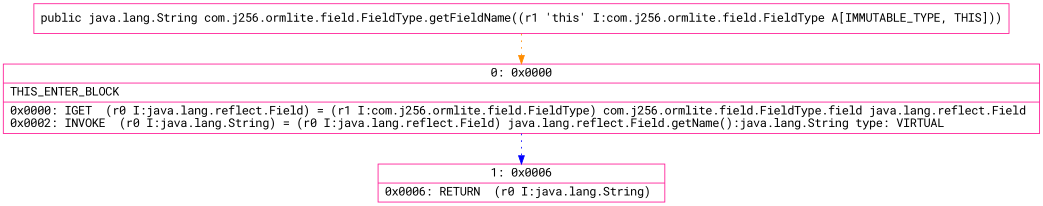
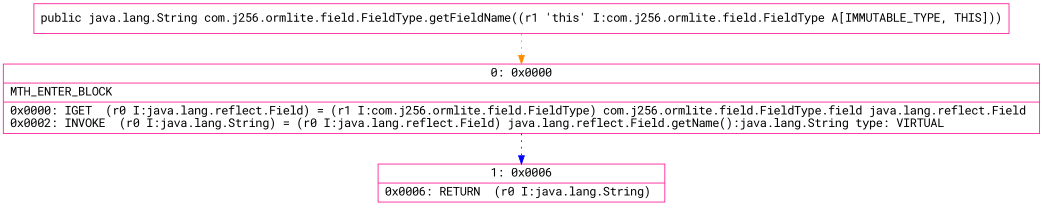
  digraph {
    fontname="Roboto Mono"
    node [shape=record color=deeppink fontname="Roboto Mono"]
    edge [style=dotted fontname="Roboto Mono"]
-   n1 [label="{0\:\ 0x0000|THIS_ENTER_BLOCK\l|0x0000: IGET  (r0 I:java.lang.reflect.Field) = (r1 I:com.j256.ormlite.field.FieldType) com.j256.ormlite.field.FieldType.field java.lang.reflect.Field \l0x0002: INVOKE  (r0 I:java.lang.String) = (r0 I:java.lang.reflect.Field) java.lang.reflect.Field.getName():java.lang.String type: VIRTUAL \l}"]
+   n1 [label="{0\:\ 0x0000|MTH_ENTER_BLOCK\l|0x0000: IGET  (r0 I:java.lang.reflect.Field) = (r1 I:com.j256.ormlite.field.FieldType) com.j256.ormlite.field.FieldType.field java.lang.reflect.Field \l0x0002: INVOKE  (r0 I:java.lang.String) = (r0 I:java.lang.reflect.Field) java.lang.reflect.Field.getName():java.lang.String type: VIRTUAL \l}"]
    n2 [label="{1\:\ 0x0006|0x0006: RETURN  (r0 I:java.lang.String) \l}"]
    n3 [label="{public java.lang.String com.j256.ormlite.field.FieldType.getFieldName((r1 'this' I:com.j256.ormlite.field.FieldType A[IMMUTABLE_TYPE, THIS])) }"]
    n1 -> n2 [color=blue]
    n3 -> n1 [color=darkorange]
  }
